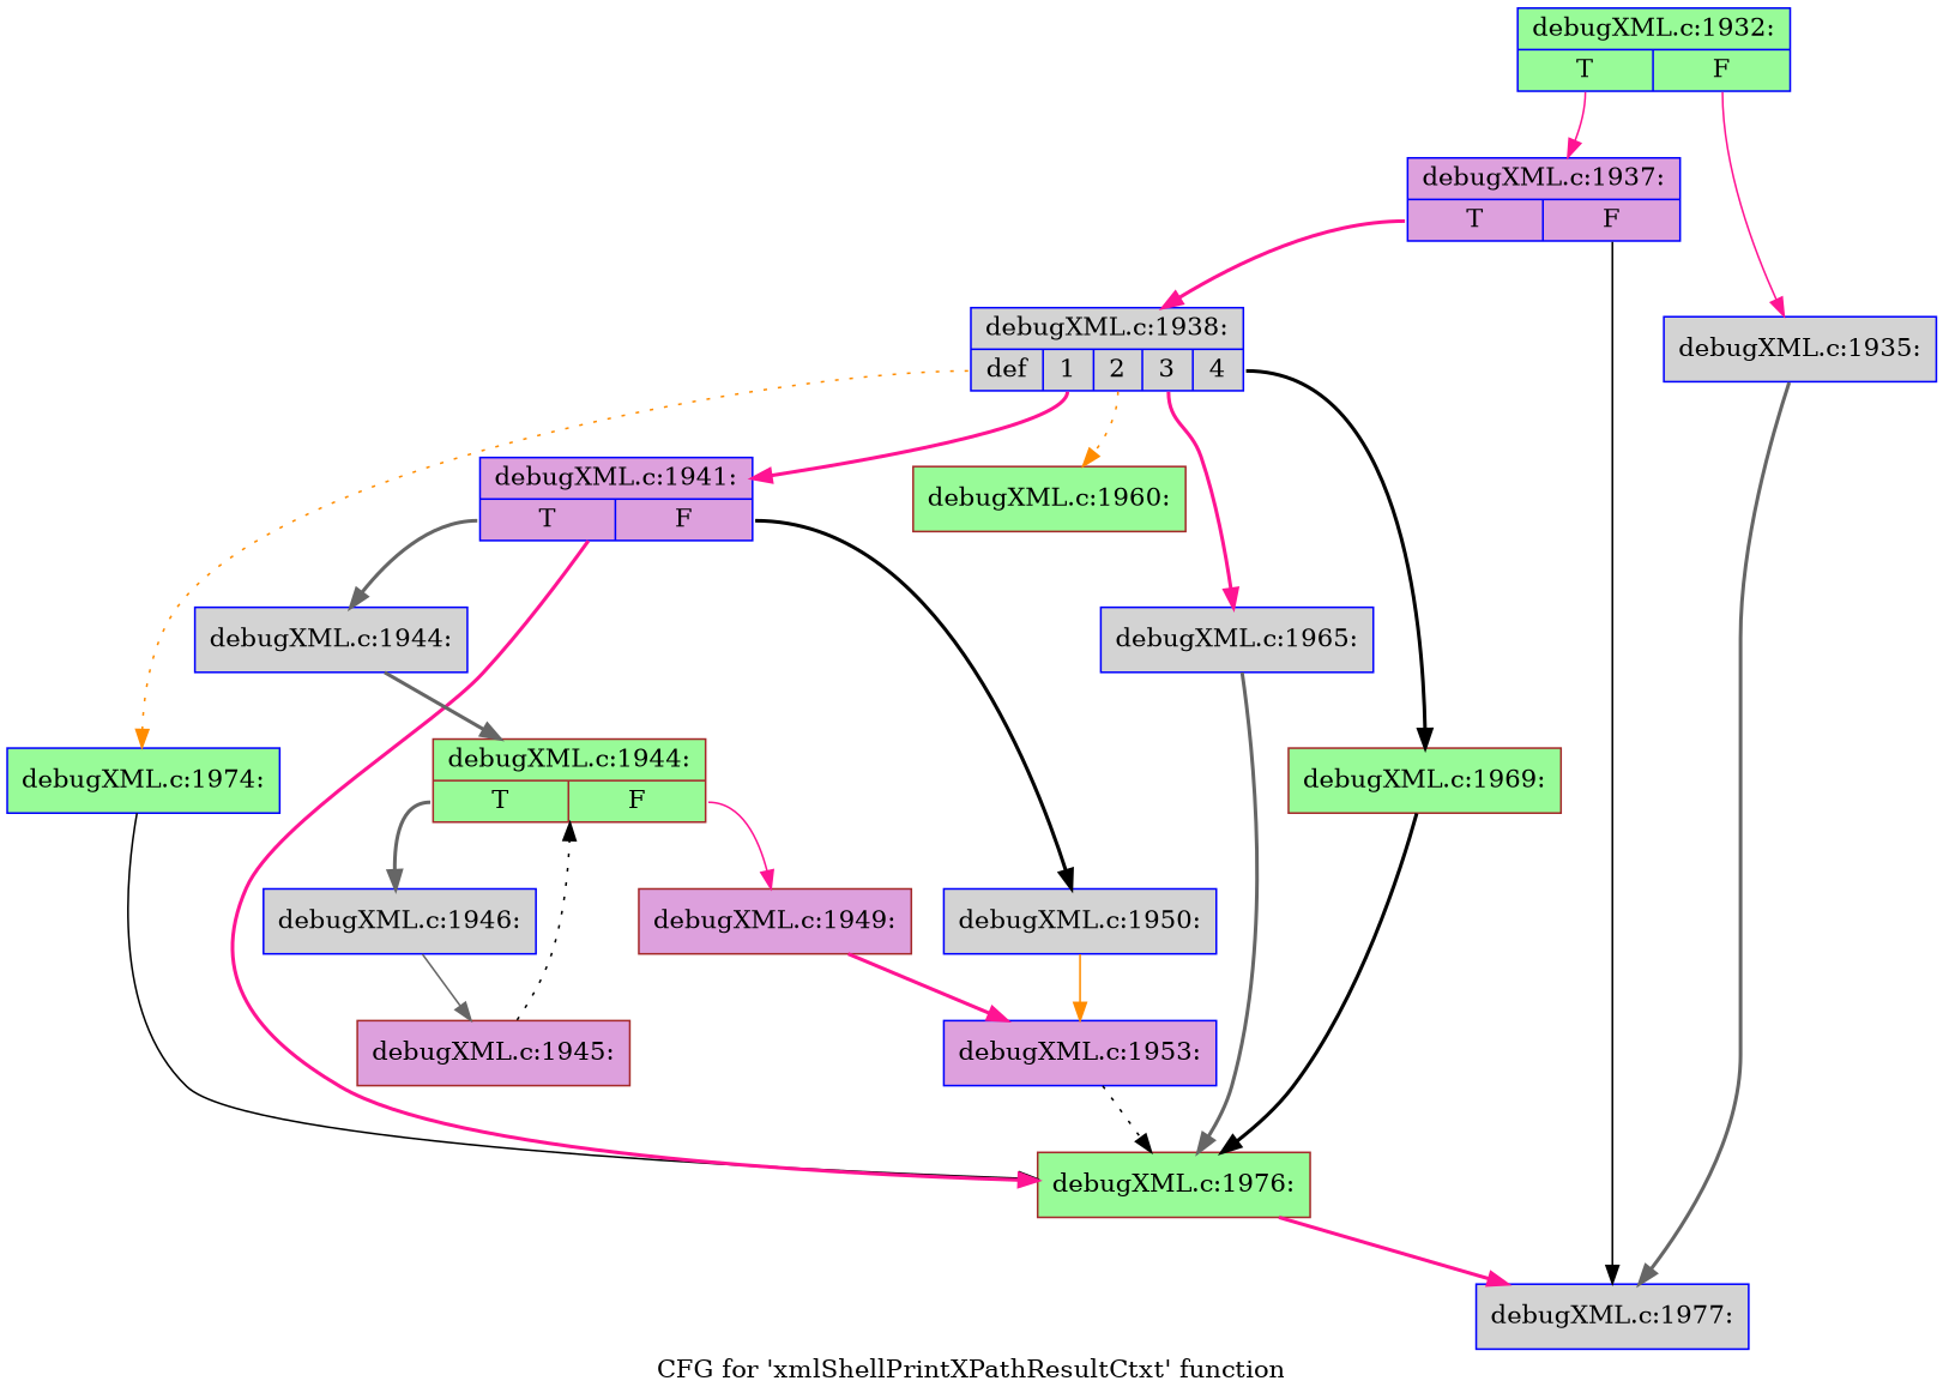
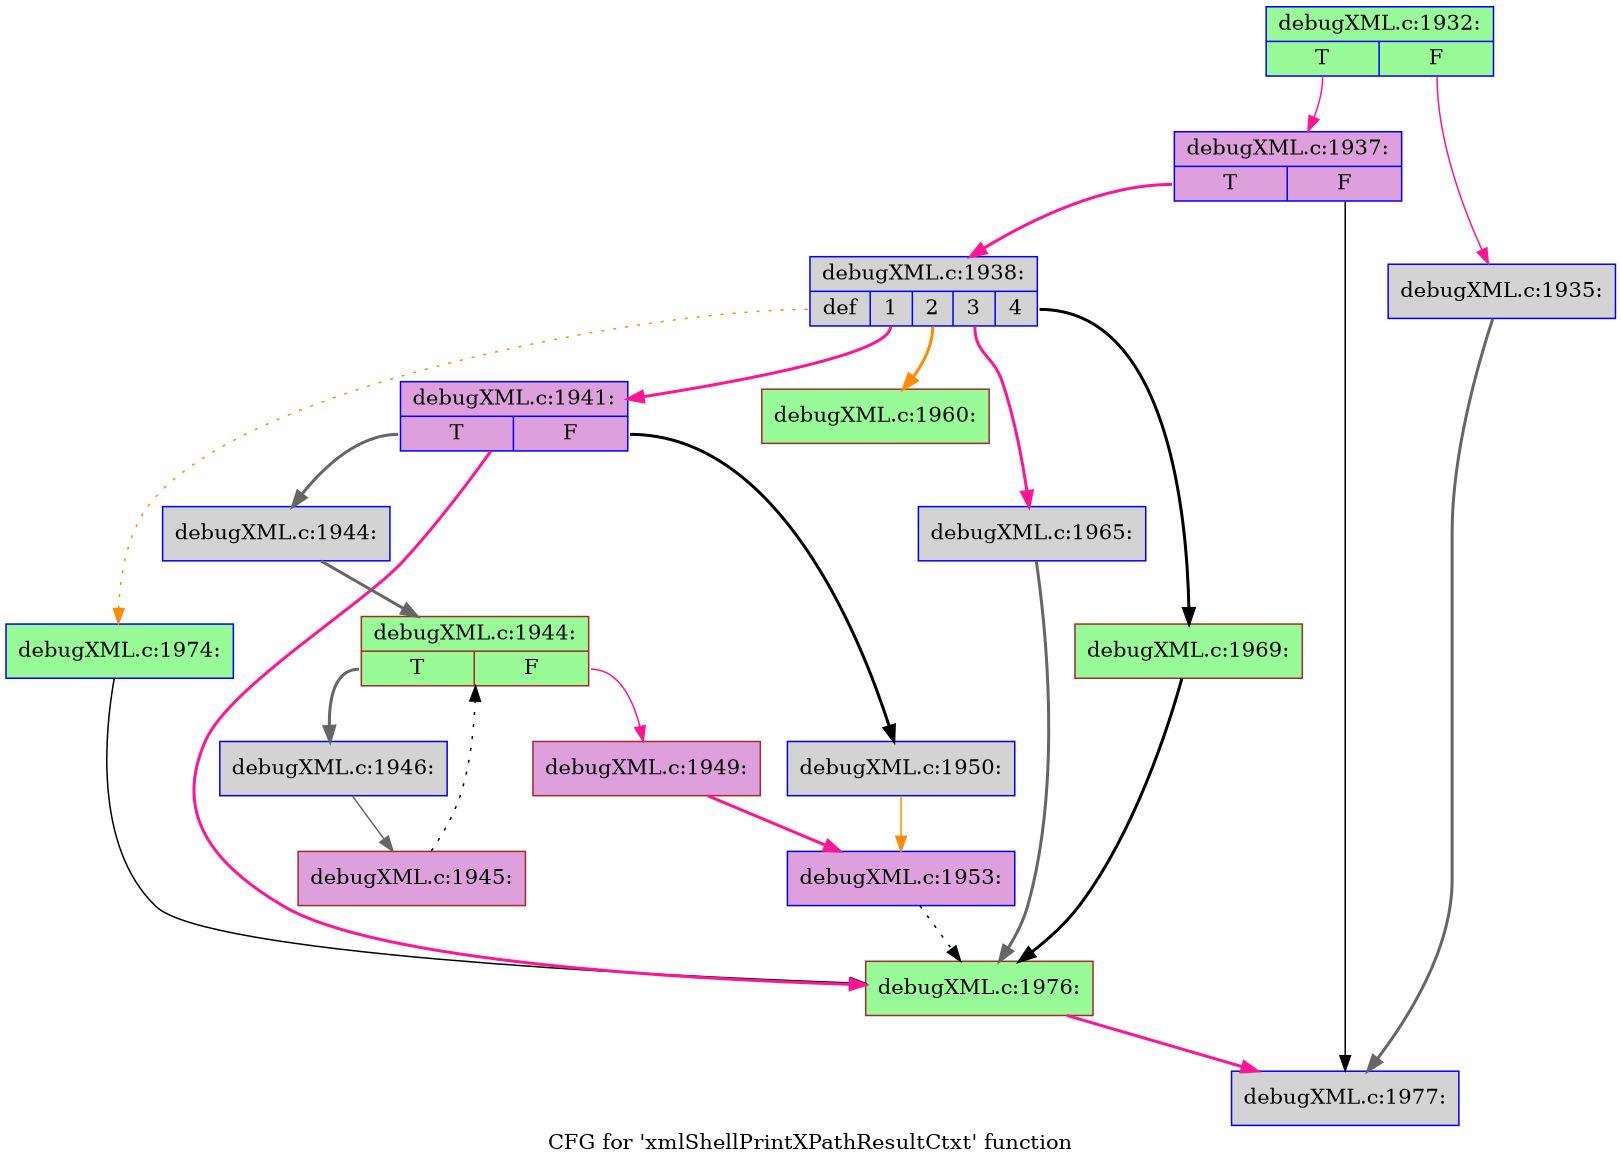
  digraph {
    label="CFG for 'xmlShellPrintXPathResultCtxt' function"
    node [color=blue fillcolor=lightgrey shape=record style=filled]
    edge [color=deeppink style=bold]
    n1 [fillcolor=palegreen label="{debugXML.c:1932:|{<s0>T|<s1>F}}"]
    n2 [fillcolor=plum label="{debugXML.c:1937:|{<s0>T|<s1>F}}"]
    n3 [label="{debugXML.c:1935:}"]
    n4 [label="{debugXML.c:1977:}"]
    n5 [label="{debugXML.c:1938:|{<s0>def|<s1>1|<s2>2|<s3>3|<s4>4}}"]
    n6 [fillcolor=palegreen label="{debugXML.c:1974:}"]
    n7 [fillcolor=plum label="{debugXML.c:1941:|{<s0>T|<s1>F}}"]
    n8 [color=brown fillcolor=palegreen label="{debugXML.c:1960:}"]
    n9 [label="{debugXML.c:1965:}"]
    n10 [color=brown fillcolor=palegreen label="{debugXML.c:1969:}"]
    n11 [color=brown fillcolor=palegreen label="{debugXML.c:1976:}"]
    n12 [label="{debugXML.c:1944:}"]
    n13 [label="{debugXML.c:1950:}"]
    n14 [color=brown fillcolor=palegreen label="{debugXML.c:1944:|{<s0>T|<s1>F}}"]
    n15 [fillcolor=plum label="{debugXML.c:1953:}"]
    n16 [label="{debugXML.c:1946:}"]
    n17 [color=brown fillcolor=plum label="{debugXML.c:1949:}"]
    n18 [color=brown fillcolor=plum label="{debugXML.c:1945:}"]
    n1 -> n2 [style=solid tailport=s0]
    n1 -> n3 [style=solid tailport=s1]
    n2 -> n4 [color=black style=solid tailport=s1]
    n2 -> n5 [tailport=s0]
    n3 -> n4 [color=gray40]
    n5 -> n6 [color=darkorange style=dotted tailport=s0]
    n5 -> n7 [tailport=s1]
-   n5 -> n8 [color=darkorange style=dotted tailport=s2]
+   n5 -> n8 [color=darkorange tailport=s2]
    n5 -> n9 [tailport=s3]
    n5 -> n10 [color=black tailport=s4]
    n6 -> n11 [color=black style=solid]
    n7 -> n11
    n7 -> n12 [color=gray40 tailport=s0]
    n7 -> n13 [color=black tailport=s1]
    n9 -> n11 [color=gray40]
    n10 -> n11 [color=black]
    n11 -> n4
    n12 -> n14 [color=gray40]
    n13 -> n15 [color=darkorange style=solid]
    n14 -> n16 [color=gray40 tailport=s0]
    n14 -> n17 [style=solid tailport=s1]
    n15 -> n11 [color=black style=dotted]
    n16 -> n18 [color=gray40 style=solid]
    n17 -> n15
    n18 -> n14 [color=black style=dotted]
  }
